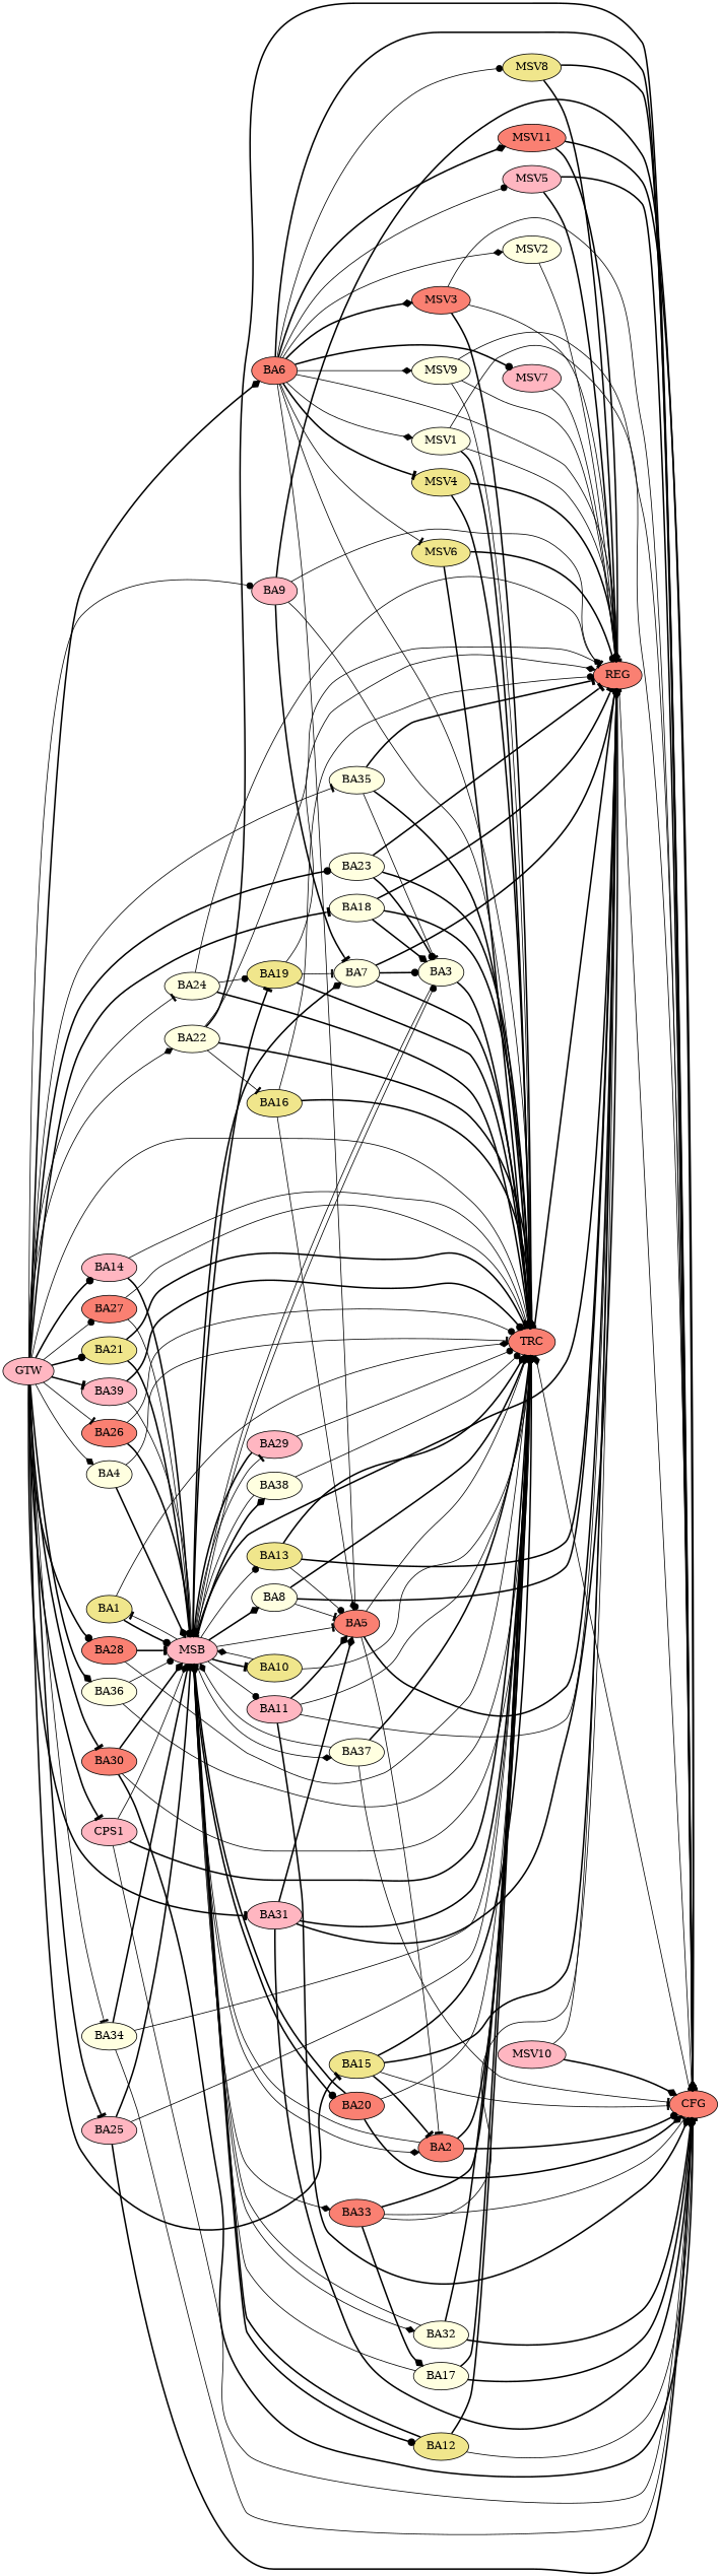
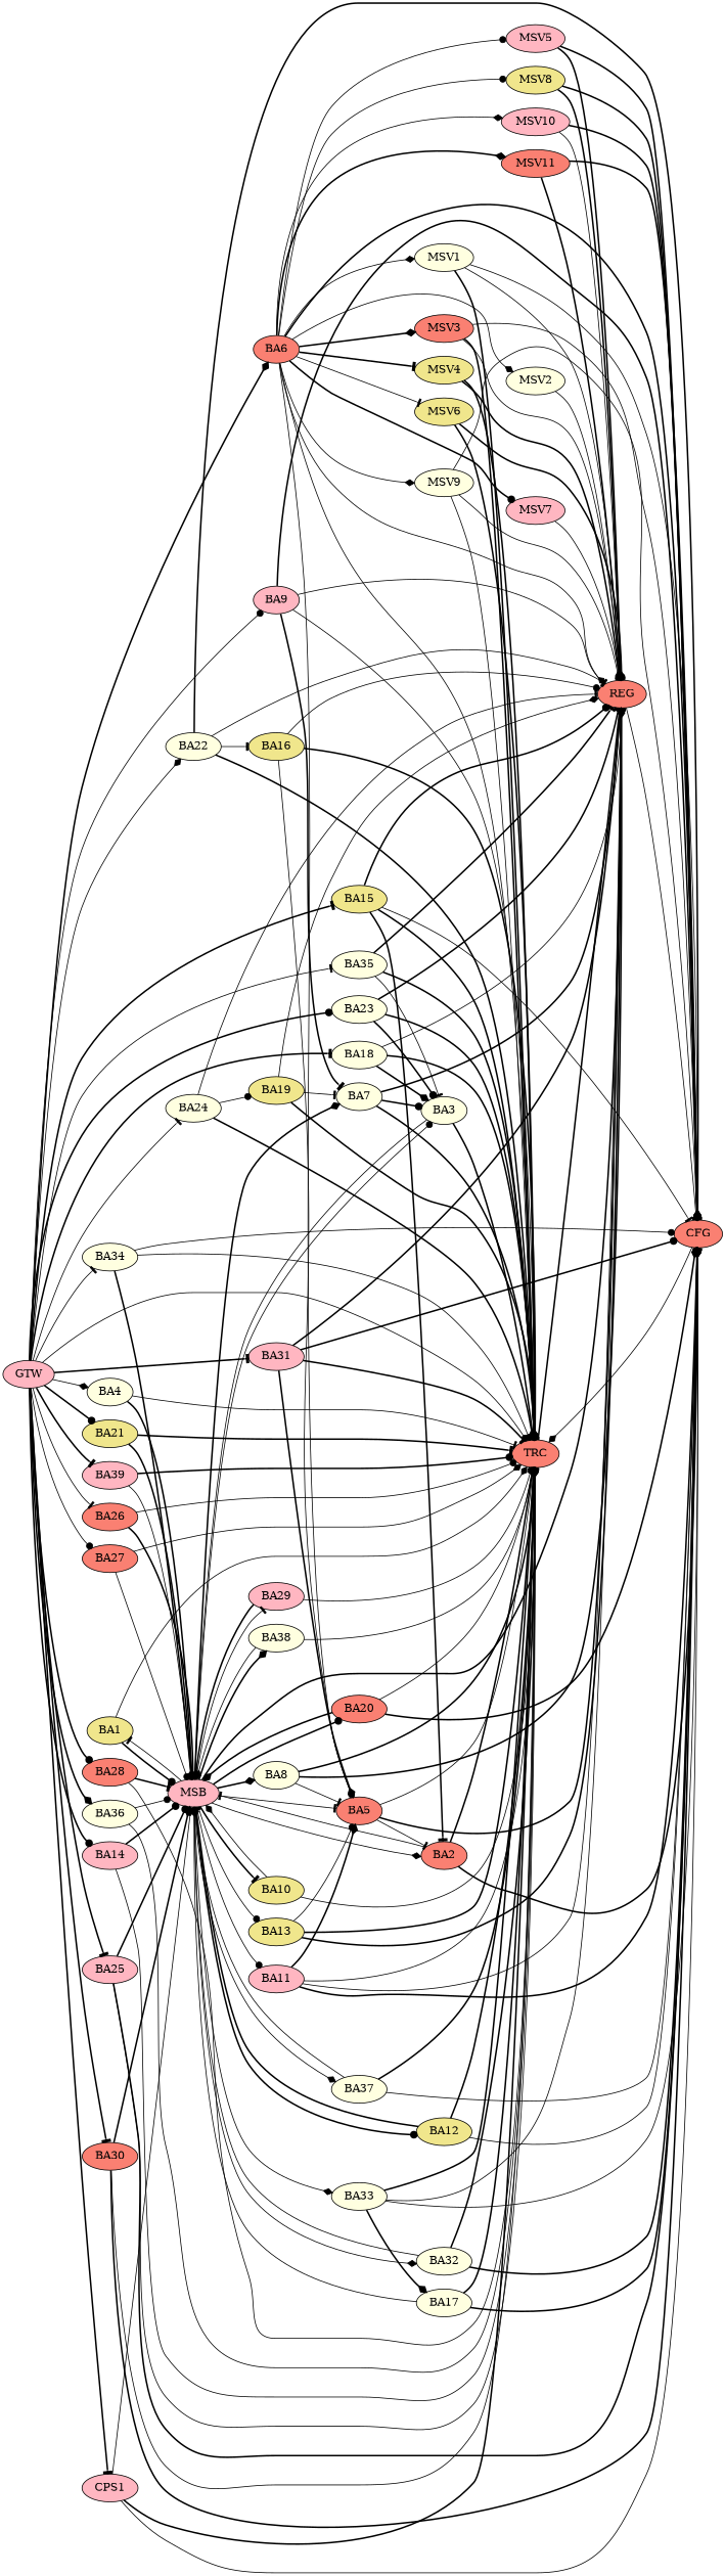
  strict digraph {
    rankdir=LR
    node [fillcolor=lightyellow style=filled]
    edge [arrowhead=diamond style=bold]
    n1 [fillcolor=khaki label=BA1]
    n2 [fillcolor=lightpink label=MSB]
    n3 [fillcolor=salmon label=TRC]
    n4 [fillcolor=salmon label=BA2]
    n5 [label=BA3]
    n6 [fillcolor=salmon label=BA5]
    n7 [fillcolor=salmon label=REG]
    n8 [label=BA7]
    n9 [label=BA8]
    n10 [fillcolor=khaki label=BA10]
    n11 [fillcolor=lightpink label=BA11]
    n12 [fillcolor=khaki label=BA12]
    n13 [fillcolor=khaki label=BA13]
    n14 [fillcolor=khaki label=BA19]
    n15 [fillcolor=salmon label=BA20]
    n16 [fillcolor=lightpink label=BA29]
    n17 [label=BA32]
-   n18 [fillcolor=salmon label=BA33]
+   n18 [label=BA33]
    n19 [label=BA37]
    n20 [label=BA38]
    n21 [fillcolor=salmon label=CFG]
    n22 [label=BA4]
    n23 [fillcolor=salmon label=BA6]
    n24 [label=MSV1]
    n25 [label=MSV2]
    n26 [fillcolor=salmon label=MSV3]
    n27 [fillcolor=khaki label=MSV4]
    n28 [fillcolor=lightpink label=MSV5]
    n29 [fillcolor=khaki label=MSV6]
    n30 [fillcolor=lightpink label=MSV7]
    n31 [fillcolor=khaki label=MSV8]
    n32 [label=MSV9]
    n33 [fillcolor=lightpink label=MSV10]
    n34 [fillcolor=salmon label=MSV11]
    n35 [fillcolor=lightpink label=BA9]
    n36 [fillcolor=lightpink label=BA14]
    n37 [fillcolor=khaki label=BA15]
    n38 [fillcolor=khaki label=BA16]
    n39 [label=BA17]
    n40 [label=BA18]
    n41 [fillcolor=khaki label=BA21]
    n42 [label=BA22]
    n43 [label=BA23]
    n44 [label=BA24]
    n45 [fillcolor=lightpink label=BA25]
    n46 [fillcolor=salmon label=BA26]
    n47 [fillcolor=salmon label=BA27]
    n48 [fillcolor=salmon label=BA28]
    n49 [fillcolor=salmon label=BA30]
    n50 [fillcolor=lightpink label=BA31]
    n51 [label=BA34]
    n52 [label=BA35]
    n53 [label=BA36]
    n54 [fillcolor=lightpink label=BA39]
    n55 [fillcolor=lightpink label=CPS1]
    n56 [fillcolor=lightpink label=GTW]
    n1 -> n2 [arrowhead=dot]
    n1 -> n3 [style=solid]
    n2 -> n1 [arrowhead=tee style=solid]
    n2 -> n4 [style=solid]
    n2 -> n5 [arrowhead=dot style=solid]
    n2 -> n6 [arrowhead=tee style=solid]
    n2 -> n7 [arrowhead=dot]
    n2 -> n8
    n2 -> n9
    n2 -> n10 [arrowhead=tee]
    n2 -> n11 [arrowhead=dot style=solid]
    n2 -> n12 [arrowhead=dot]
    n2 -> n13 [arrowhead=dot style=solid]
-   n2 -> n14 [arrowhead=tee]
    n2 -> n15 [arrowhead=dot]
    n2 -> n16 [arrowhead=tee style=solid]
    n2 -> n17 [style=solid]
    n2 -> n18 [style=solid]
    n2 -> n19 [style=solid]
    n2 -> n20
    n3 -> n7 [arrowhead=tee]
    n4 -> n2 [arrowhead=tee style=solid]
    n4 -> n3 [arrowhead=dot]
    n4 -> n21 [arrowhead=dot]
    n5 -> n2 [arrowhead=tee style=solid]
    n5 -> n3 [arrowhead=tee]
    n6 -> n3 [style=solid]
    n6 -> n4 [arrowhead=tee style=solid]
    n6 -> n7 [arrowhead=tee]
    n7 -> n21 [arrowhead=tee style=solid]
    n8 -> n3
    n8 -> n5 [arrowhead=dot]
    n8 -> n7 [arrowhead=tee]
    n9 -> n3 [arrowhead=dot]
    n9 -> n6 [arrowhead=tee style=solid]
    n9 -> n7
    n10 -> n2 [style=solid]
    n10 -> n3 [style=solid]
    n11 -> n3 [arrowhead=dot style=solid]
    n11 -> n6
    n11 -> n7 [style=solid]
    n11 -> n21
    n12 -> n2 [arrowhead=tee]
    n12 -> n3
    n12 -> n21 [arrowhead=tee style=solid]
    n13 -> n3
    n13 -> n6 [arrowhead=dot style=solid]
    n13 -> n7 [arrowhead=tee]
    n14 -> n3
    n14 -> n7 [style=solid]
    n14 -> n8 [arrowhead=tee style=solid]
    n15 -> n2
    n15 -> n3 [arrowhead=tee style=solid]
    n15 -> n21
    n16 -> n2
    n16 -> n3 [arrowhead=dot style=solid]
    n17 -> n2 [arrowhead=dot style=solid]
    n17 -> n3 [arrowhead=dot]
    n17 -> n21
    n18 -> n3 [arrowhead=tee]
    n18 -> n7 [style=solid]
    n18 -> n21 [arrowhead=tee style=solid]
    n18 -> n39
    n19 -> n2 [style=solid]
    n19 -> n3 [arrowhead=dot]
    n19 -> n21 [arrowhead=tee style=solid]
    n20 -> n2 [style=solid]
    n20 -> n3 [arrowhead=dot style=solid]
    n21 -> n3 [style=solid]
    n22 -> n2
    n22 -> n3 [arrowhead=tee style=solid]
    n23 -> n3 [arrowhead=dot style=solid]
    n23 -> n6 [arrowhead=dot style=solid]
    n23 -> n7 [arrowhead=tee style=solid]
    n23 -> n21 [arrowhead=dot]
    n23 -> n24 [style=solid]
    n23 -> n25 [style=solid]
    n23 -> n26
    n23 -> n27 [arrowhead=tee]
    n23 -> n28 [arrowhead=dot style=solid]
    n23 -> n29 [arrowhead=tee style=solid]
    n23 -> n30 [arrowhead=dot]
    n23 -> n31 [arrowhead=dot style=solid]
    n23 -> n32 [style=solid]
+   n23 -> n33 [style=solid]
    n23 -> n34
    n24 -> n3
    n24 -> n7 [style=solid]
    n24 -> n21 [style=solid]
    n25 -> n7 [style=solid]
    n26 -> n3 [arrowhead=dot]
    n26 -> n7 [style=solid]
    n26 -> n21 [style=solid]
    n27 -> n3 [arrowhead=dot]
    n27 -> n7
    n28 -> n7
    n28 -> n21
    n29 -> n3 [arrowhead=tee]
    n29 -> n7 [arrowhead=dot]
    n30 -> n7 [arrowhead=tee style=solid]
    n31 -> n7 [arrowhead=tee]
    n31 -> n21 [arrowhead=dot]
    n32 -> n3 [arrowhead=tee style=solid]
    n32 -> n7 [arrowhead=dot style=solid]
    n32 -> n21 [arrowhead=dot style=solid]
    n33 -> n7 [style=solid]
    n33 -> n21
    n34 -> n7 [arrowhead=tee]
    n34 -> n21 [arrowhead=tee]
    n35 -> n3 [style=solid]
    n35 -> n7 [style=solid]
    n35 -> n8 [arrowhead=tee]
    n35 -> n21 [arrowhead=tee]
    n36 -> n2 [arrowhead=dot]
    n36 -> n3 [arrowhead=tee style=solid]
    n37 -> n3 [arrowhead=dot]
    n37 -> n4 [arrowhead=tee]
    n37 -> n7 [arrowhead=dot]
    n37 -> n21 [arrowhead=tee style=solid]
    n38 -> n3 [arrowhead=dot]
    n38 -> n6 [style=solid]
    n38 -> n7 [arrowhead=dot style=solid]
    n39 -> n2 [style=solid]
    n39 -> n3 [arrowhead=tee]
    n39 -> n21
    n40 -> n3 [arrowhead=dot]
    n40 -> n5
-   n40 -> n7 [arrowhead=tee]
+   n40 -> n7 [arrowhead=tee style=solid]
    n41 -> n2 [arrowhead=dot]
    n41 -> n3 [arrowhead=tee]
    n42 -> n3 [arrowhead=tee]
    n42 -> n7 [arrowhead=tee style=solid]
    n42 -> n21
    n42 -> n38 [arrowhead=tee style=solid]
    n43 -> n3
    n43 -> n5 [arrowhead=dot]
    n43 -> n7 [arrowhead=tee]
    n44 -> n3
    n44 -> n7 [arrowhead=tee style=solid]
    n44 -> n14 [arrowhead=dot style=solid]
    n45 -> n2 [arrowhead=dot]
    n45 -> n3 [arrowhead=dot style=solid]
    n45 -> n21
    n46 -> n2 [arrowhead=dot]
    n46 -> n3 [arrowhead=dot style=solid]
    n47 -> n2 [arrowhead=dot style=solid]
    n47 -> n3 [style=solid]
    n48 -> n2 [arrowhead=tee]
    n48 -> n3 [style=solid]
    n49 -> n2
    n49 -> n3 [arrowhead=dot style=solid]
    n49 -> n21 [arrowhead=tee]
    n50 -> n3 [arrowhead=tee]
    n50 -> n6
    n50 -> n7 [arrowhead=tee]
    n50 -> n21 [arrowhead=dot]
    n51 -> n2 [arrowhead=dot]
    n51 -> n3 [arrowhead=dot style=solid]
    n51 -> n21 [arrowhead=dot style=solid]
    n52 -> n3
    n52 -> n5 [arrowhead=tee style=solid]
    n52 -> n7 [arrowhead=tee]
    n53 -> n2 [arrowhead=dot style=solid]
    n53 -> n3 [arrowhead=dot style=solid]
    n54 -> n2 [arrowhead=tee style=solid]
    n54 -> n3 [arrowhead=dot]
    n55 -> n2 [style=solid]
    n55 -> n3 [arrowhead=dot]
    n55 -> n21 [arrowhead=dot style=solid]
    n56 -> n3 [arrowhead=dot style=solid]
    n56 -> n22 [style=solid]
    n56 -> n23
    n56 -> n35 [arrowhead=dot style=solid]
    n56 -> n36 [arrowhead=dot]
    n56 -> n37 [arrowhead=tee]
    n56 -> n40 [arrowhead=tee]
    n56 -> n41 [arrowhead=dot]
    n56 -> n42 [style=solid]
    n56 -> n43 [arrowhead=dot]
    n56 -> n44 [arrowhead=tee style=solid]
    n56 -> n45 [arrowhead=tee]
    n56 -> n46 [arrowhead=tee style=solid]
    n56 -> n47 [arrowhead=dot style=solid]
    n56 -> n48 [arrowhead=dot]
    n56 -> n49 [arrowhead=tee]
    n56 -> n50 [arrowhead=tee]
    n56 -> n51 [arrowhead=tee style=solid]
    n56 -> n52 [arrowhead=tee style=solid]
    n56 -> n53
    n56 -> n54 [arrowhead=tee]
    n56 -> n55 [arrowhead=tee]
  }
